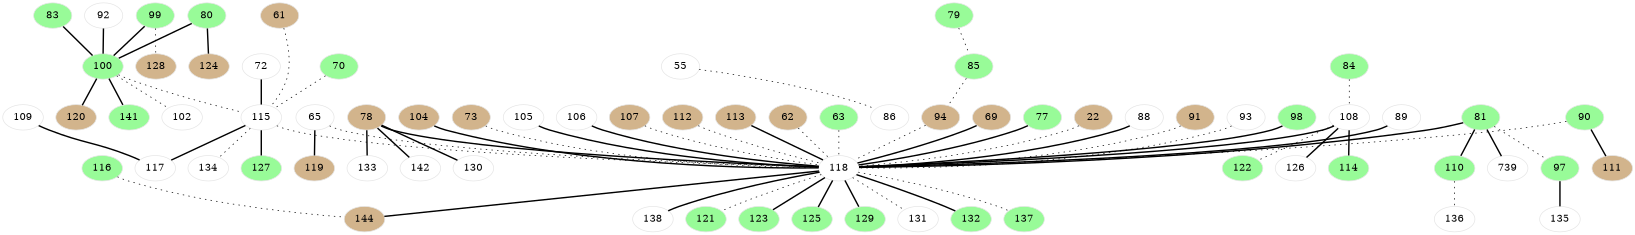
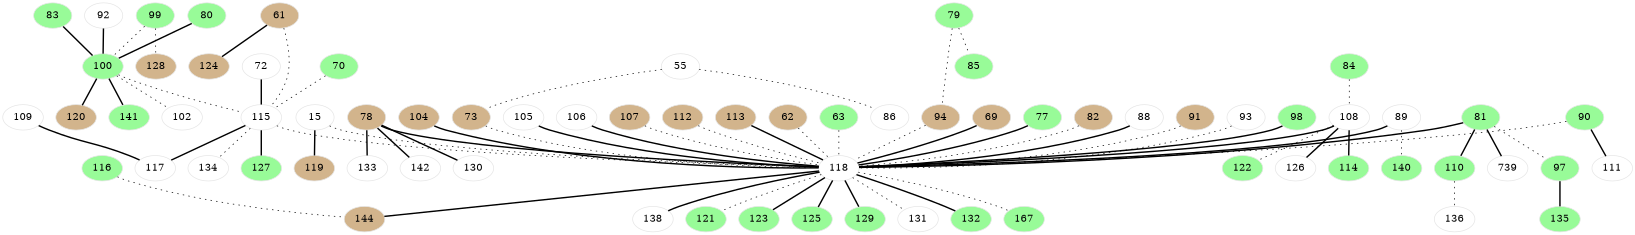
  graph {
    node [color=gray90 fillcolor=palegreen style=filled]
    edge [style=bold]
    73 [fillcolor=tan super="+21"]
    118 [fillcolor=white super="+30+101+87+27+52+36+42+76+46+58+59+48+50+54+57"]
    55 [fillcolor=white]
    86 [fillcolor=white]
    115 [fillcolor=white super="+29+15+45"]
    117 [fillcolor=white super="+103"]
    127
    134 [fillcolor=white]
    61 [fillcolor=tan]
    124 [fillcolor=tan]
    144 [fillcolor=tan super="+96"]
    121
    123
    125
    129
    131 [fillcolor=white]
    132
-   137
+   137 [label=167]
    138 [fillcolor=white]
    62 [fillcolor=tan]
    63
-   65 [fillcolor=white]
+   65 [fillcolor=white label=15]
    119 [fillcolor=tan]
    69 [fillcolor=tan]
    70
    72 [fillcolor=white]
    77
    78 [fillcolor=tan super="+64+71"]
    130 [fillcolor=white]
    133 [fillcolor=white]
    142 [fillcolor=white]
    79
    85
    94 [fillcolor=tan super="+33"]
    100 [super="+75+95+74"]
    102 [fillcolor=white]
    120 [fillcolor=tan]
    141
    80
    81
    97
    110
    n43 [fillcolor=white label=739]
-   135 [fillcolor=white]
+   135
    136 [fillcolor=white]
-   82 [fillcolor=tan label=22]
+   82 [fillcolor=tan]
    83
    108 [fillcolor=white super="+24"]
    114
    122 [super="+43"]
    126 [fillcolor=white]
    84
    88 [fillcolor=white]
    89 [fillcolor=white]
+   140
    90
-   111 [fillcolor=tan]
+   111 [fillcolor=white]
    91 [fillcolor=tan]
    92 [fillcolor=white]
    93 [fillcolor=white]
    98
    99
    128 [fillcolor=tan]
    104 [fillcolor=tan]
    105 [fillcolor=white]
    106 [fillcolor=white]
    107 [fillcolor=tan]
    109 [fillcolor=white]
    112 [fillcolor=tan]
    113 [fillcolor=tan]
    116
    73 -- 118 [style=dotted]
    118 -- 144
    118 -- 121 [style=dotted]
    118 -- 123
    118 -- 125
    118 -- 129
    118 -- 131 [style=dotted]
    118 -- 132
    118 -- 137 [style=dotted]
    118 -- 138
+   55 -- 73 [style=dotted]
    55 -- 86 [style=dotted]
    115 -- 118 [style=dotted]
    115 -- 117
    115 -- 127
    115 -- 134 [style=dotted]
    61 -- 115 [style=dotted]
-   80 -- 124
+   61 -- 124
    62 -- 118 [style=dotted]
    63 -- 118 [style=dotted]
    65 -- 118 [style=dotted]
    65 -- 119
    69 -- 118
    70 -- 115 [style=dotted]
    72 -- 115
    77 -- 118
    78 -- 118
    78 -- 130
    78 -- 133
    78 -- 142
    79 -- 85 [style=dotted]
-   85 -- 94 [style=dotted]
+   79 -- 94 [style=dotted]
    94 -- 118 [style=dotted]
    100 -- 115 [style=dotted]
    100 -- 102 [style=dotted]
    100 -- 120
    100 -- 141
    80 -- 100
    81 -- 118
    81 -- 97 [style=dotted]
    81 -- 110
    81 -- n43
    97 -- 135
    110 -- 136 [style=dotted]
    82 -- 118 [style=dotted]
    83 -- 100
    108 -- 118
    108 -- 114
    108 -- 122 [style=dotted]
    108 -- 126
    84 -- 108 [style=dotted]
    88 -- 118
    89 -- 118
+   89 -- 140 [style=dotted]
    90 -- 118 [style=dotted]
    90 -- 111
    91 -- 118 [style=dotted]
    92 -- 100
    93 -- 118 [style=dotted]
    98 -- 118
-   99 -- 100
+   99 -- 100 [style=dotted]
    99 -- 128 [style=dotted]
    104 -- 118
    105 -- 118
    106 -- 118
    107 -- 118 [style=dotted]
    109 -- 117
    112 -- 118 [style=dotted]
    113 -- 118
    116 -- 144 [style=dotted]
  }
